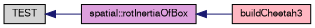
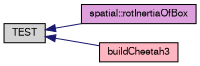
  digraph {
    rankdir=LR
    node [color=black fontname=FreeSans fontsize=10 shape=record style=filled]
    edge [color=midnightblue dir=back fontname=FreeSans fontsize=10 labelfontname=FreeSans labelfontsize=10 style=solid]
    n1 [fillcolor=plum fontcolor=black height=0.2 label="spatial::rotInertiaOfBox" width=0.4]
    n2 [fillcolor=lightpink height=0.2 label=buildCheetah3 width=0.4]
    n3 [fillcolor=lightgrey height=0.2 label=TEST width=0.4]
-   n1 -> n2
+   n3 -> n2
    n3 -> n1
  }
